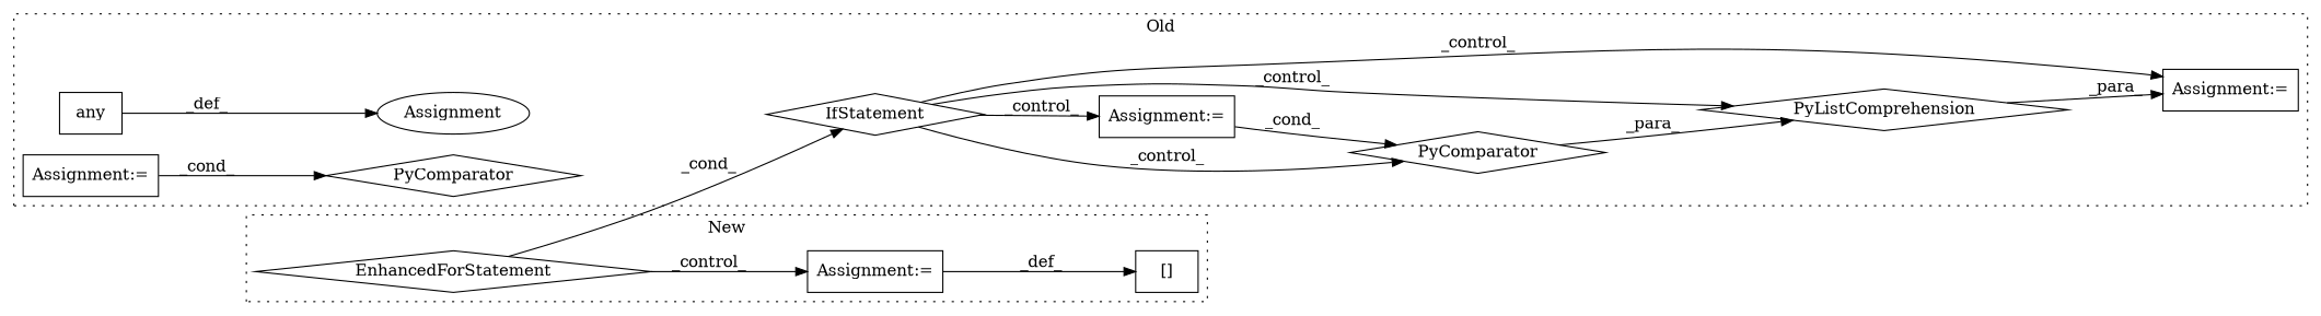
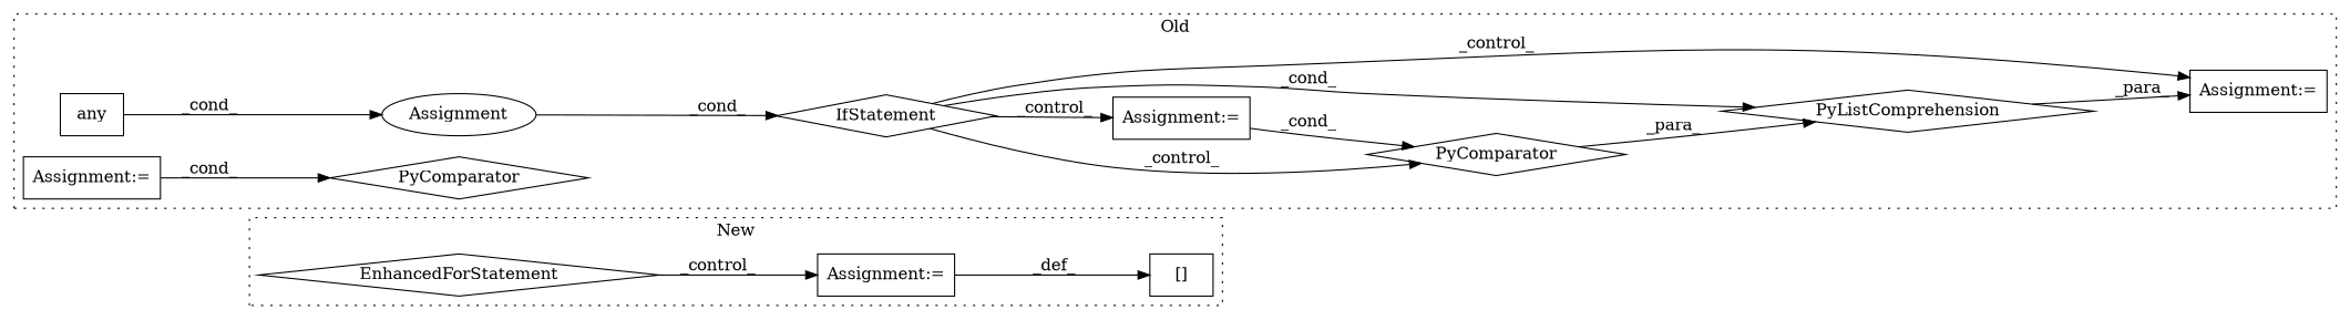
  digraph {
    rankdir=LR
    node [a=7 l=47 s=4269 shape=box]
    n1 [a=32 l="13,-3" label=any s="4122,4322"]
    n2 [a=25 l="4,2" label=IfStatement s="4118,4319" shape=diamond]
    n3 [label="Assignment:="]
    n4 [a=113 label=PyComparator shape=diamond]
    n5 [l=83 label="Assignment:=" s=4509]
    n6 [a=42 label=Assignment shape=ellipse l="" s=""]
    n7 [a=109 l=221 label=PyListComprehension s=4379 shape=diamond]
    n8 [a=113 l=83 label=PyComparator s=4509 shape=diamond]
    n9 [l=1 label="Assignment:=" s=4348]
    n10 [a=2 l="7,1" label="[]" s="4008,4029"]
    n11 [l=1 label="Assignment:=" s=4030]
    n12 [a=70 l="53,2" label=EnhancedForStatement s="3639,3771" shape=diamond]
    subgraph cluster_1 {
      label=Old
      style=dotted
      n1
      n2
      n3
      n4
      n5
      n6
      n7
      n8
      n9
    }
    subgraph cluster_2 {
      label=New
      style=dotted
      n10
      n11
      n12
    }
-   n1 -> n6 [label=_def_]
+   n1 -> n6 [label=_cond_]
    n2 -> n5 [label=_control_]
-   n2 -> n7 [label=_control_]
+   n2 -> n7 [label=_cond_]
    n2 -> n8 [label=_control_]
    n2 -> n9 [label=_control_]
    n3 -> n4 [label=_cond_]
    n5 -> n8 [label=_cond_]
-   n12 -> n2 [label=_cond_]
+   n6 -> n2 [label=_cond_]
    n7 -> n9 [label=_para_]
    n8 -> n7 [label=_para_]
    n11 -> n10 [label=_def_]
    n12 -> n11 [label=_control_]
  }
